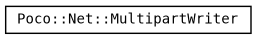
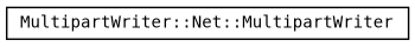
  digraph {
    rankdir=LR
    fontname="DejaVu Sans Mono"
-   n1 [color=black fillcolor=white fontname="DejaVu Sans Mono" fontsize=10 height=0.2 label="Poco::Net::MultipartWriter" shape=record style=filled width=0.4]
+   n1 [color=black fillcolor=white fontname="DejaVu Sans Mono" fontsize=10 height=0.2 label="MultipartWriter::Net::MultipartWriter" shape=record style=filled width=0.4]
  }
